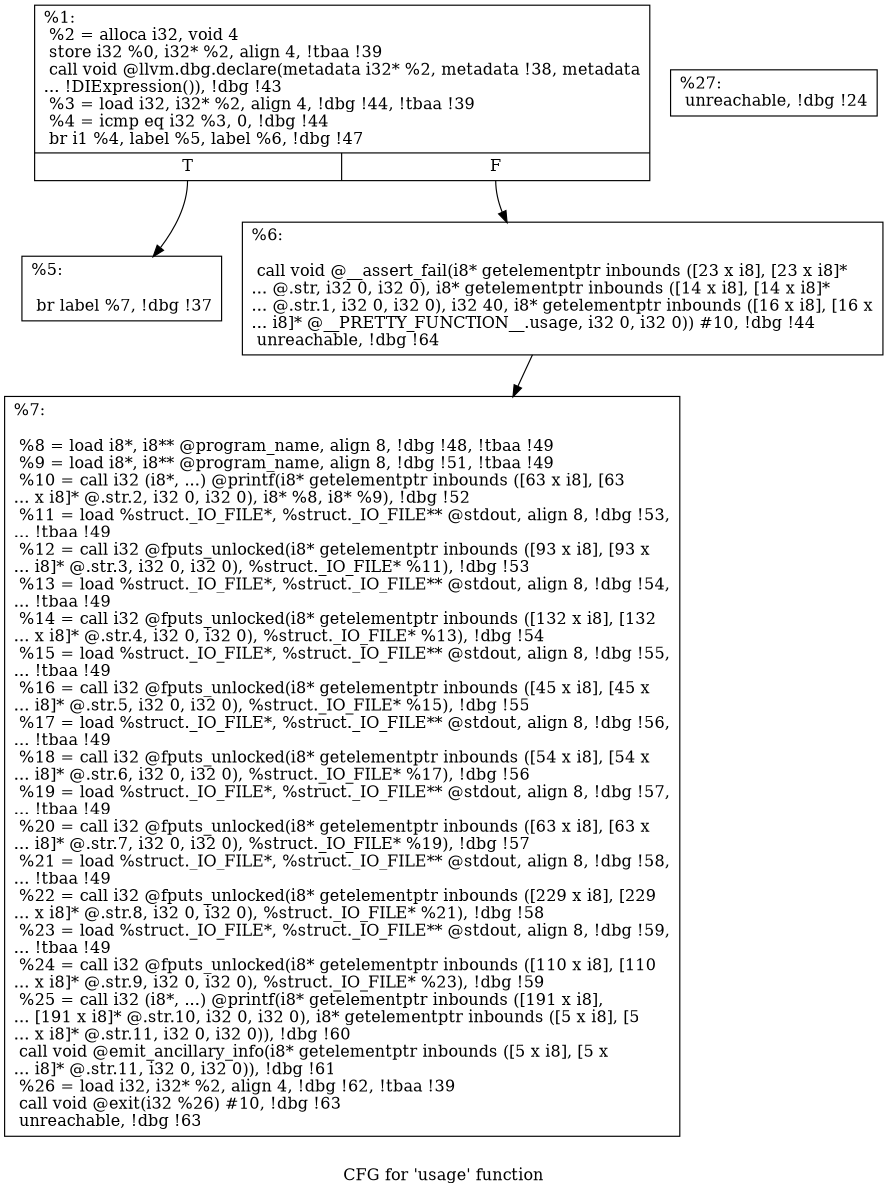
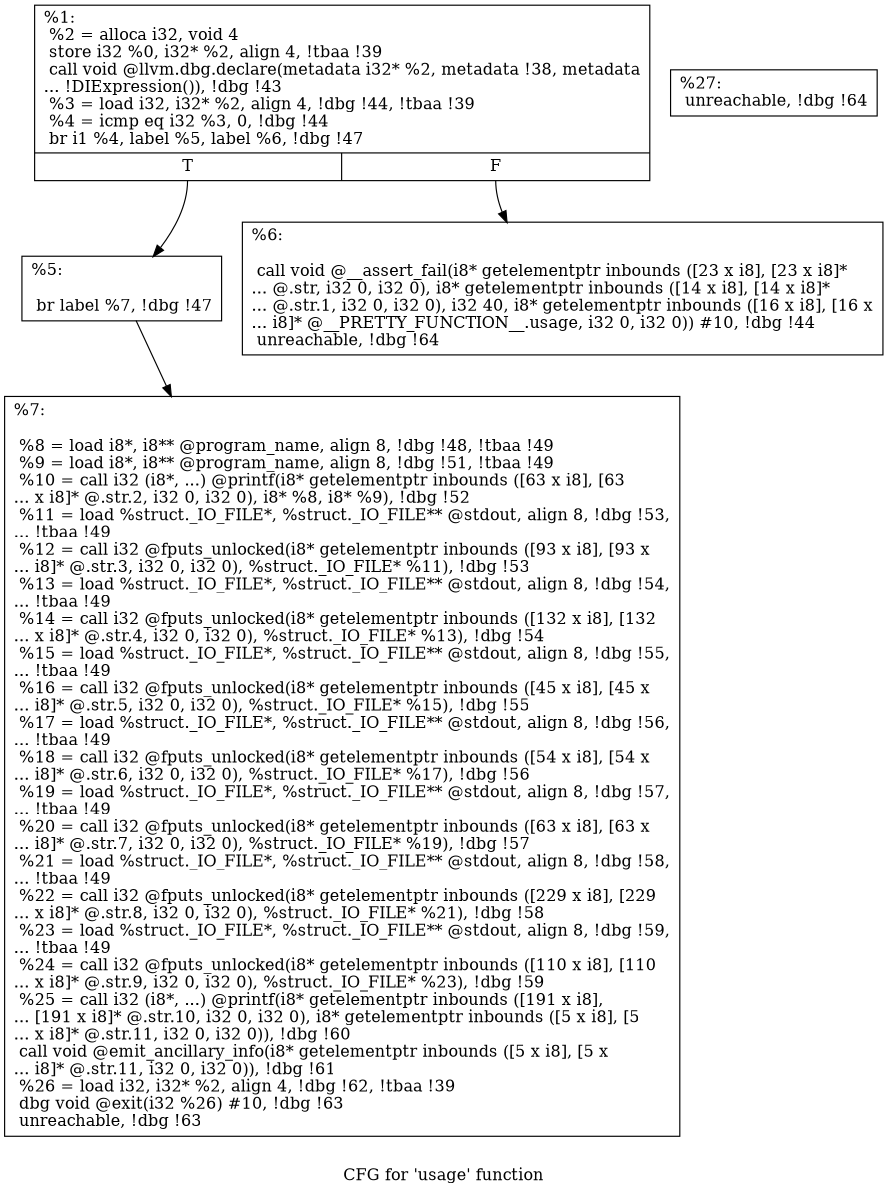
  digraph {
    label="CFG for 'usage' function"
    node [shape=record]
    n1 [label="{%1:\l  %2 = alloca i32, void 4\l  store i32 %0, i32* %2, align 4, !tbaa !39\l  call void @llvm.dbg.declare(metadata i32* %2, metadata !38, metadata\l... !DIExpression()), !dbg !43\l  %3 = load i32, i32* %2, align 4, !dbg !44, !tbaa !39\l  %4 = icmp eq i32 %3, 0, !dbg !44\l  br i1 %4, label %5, label %6, !dbg !47\l|{<s0>T|<s1>F}}"]
-   n2 [label="{%5:\l\l  br label %7, !dbg !37\l}"]
+   n2 [label="{%5:\l\l  br label %7, !dbg !47\l}"]
    n3 [label="{%6:\l\l  call void @__assert_fail(i8* getelementptr inbounds ([23 x i8], [23 x i8]*\l... @.str, i32 0, i32 0), i8* getelementptr inbounds ([14 x i8], [14 x i8]*\l... @.str.1, i32 0, i32 0), i32 40, i8* getelementptr inbounds ([16 x i8], [16 x\l... i8]* @__PRETTY_FUNCTION__.usage, i32 0, i32 0)) #10, !dbg !44\l  unreachable, !dbg !64\l}"]
-   n4 [label="{%7:\l\l  %8 = load i8*, i8** @program_name, align 8, !dbg !48, !tbaa !49\l  %9 = load i8*, i8** @program_name, align 8, !dbg !51, !tbaa !49\l  %10 = call i32 (i8*, ...) @printf(i8* getelementptr inbounds ([63 x i8], [63\l... x i8]* @.str.2, i32 0, i32 0), i8* %8, i8* %9), !dbg !52\l  %11 = load %struct._IO_FILE*, %struct._IO_FILE** @stdout, align 8, !dbg !53,\l... !tbaa !49\l  %12 = call i32 @fputs_unlocked(i8* getelementptr inbounds ([93 x i8], [93 x\l... i8]* @.str.3, i32 0, i32 0), %struct._IO_FILE* %11), !dbg !53\l  %13 = load %struct._IO_FILE*, %struct._IO_FILE** @stdout, align 8, !dbg !54,\l... !tbaa !49\l  %14 = call i32 @fputs_unlocked(i8* getelementptr inbounds ([132 x i8], [132\l... x i8]* @.str.4, i32 0, i32 0), %struct._IO_FILE* %13), !dbg !54\l  %15 = load %struct._IO_FILE*, %struct._IO_FILE** @stdout, align 8, !dbg !55,\l... !tbaa !49\l  %16 = call i32 @fputs_unlocked(i8* getelementptr inbounds ([45 x i8], [45 x\l... i8]* @.str.5, i32 0, i32 0), %struct._IO_FILE* %15), !dbg !55\l  %17 = load %struct._IO_FILE*, %struct._IO_FILE** @stdout, align 8, !dbg !56,\l... !tbaa !49\l  %18 = call i32 @fputs_unlocked(i8* getelementptr inbounds ([54 x i8], [54 x\l... i8]* @.str.6, i32 0, i32 0), %struct._IO_FILE* %17), !dbg !56\l  %19 = load %struct._IO_FILE*, %struct._IO_FILE** @stdout, align 8, !dbg !57,\l... !tbaa !49\l  %20 = call i32 @fputs_unlocked(i8* getelementptr inbounds ([63 x i8], [63 x\l... i8]* @.str.7, i32 0, i32 0), %struct._IO_FILE* %19), !dbg !57\l  %21 = load %struct._IO_FILE*, %struct._IO_FILE** @stdout, align 8, !dbg !58,\l... !tbaa !49\l  %22 = call i32 @fputs_unlocked(i8* getelementptr inbounds ([229 x i8], [229\l... x i8]* @.str.8, i32 0, i32 0), %struct._IO_FILE* %21), !dbg !58\l  %23 = load %struct._IO_FILE*, %struct._IO_FILE** @stdout, align 8, !dbg !59,\l... !tbaa !49\l  %24 = call i32 @fputs_unlocked(i8* getelementptr inbounds ([110 x i8], [110\l... x i8]* @.str.9, i32 0, i32 0), %struct._IO_FILE* %23), !dbg !59\l  %25 = call i32 (i8*, ...) @printf(i8* getelementptr inbounds ([191 x i8],\l... [191 x i8]* @.str.10, i32 0, i32 0), i8* getelementptr inbounds ([5 x i8], [5\l... x i8]* @.str.11, i32 0, i32 0)), !dbg !60\l  call void @emit_ancillary_info(i8* getelementptr inbounds ([5 x i8], [5 x\l... i8]* @.str.11, i32 0, i32 0)), !dbg !61\l  %26 = load i32, i32* %2, align 4, !dbg !62, !tbaa !39\l  call void @exit(i32 %26) #10, !dbg !63\l  unreachable, !dbg !63\l}"]
-   n5 [label="{%27:                                                  \l  unreachable, !dbg !24\l}"]
+   n4 [label="{%7:\l\l  %8 = load i8*, i8** @program_name, align 8, !dbg !48, !tbaa !49\l  %9 = load i8*, i8** @program_name, align 8, !dbg !51, !tbaa !49\l  %10 = call i32 (i8*, ...) @printf(i8* getelementptr inbounds ([63 x i8], [63\l... x i8]* @.str.2, i32 0, i32 0), i8* %8, i8* %9), !dbg !52\l  %11 = load %struct._IO_FILE*, %struct._IO_FILE** @stdout, align 8, !dbg !53,\l... !tbaa !49\l  %12 = call i32 @fputs_unlocked(i8* getelementptr inbounds ([93 x i8], [93 x\l... i8]* @.str.3, i32 0, i32 0), %struct._IO_FILE* %11), !dbg !53\l  %13 = load %struct._IO_FILE*, %struct._IO_FILE** @stdout, align 8, !dbg !54,\l... !tbaa !49\l  %14 = call i32 @fputs_unlocked(i8* getelementptr inbounds ([132 x i8], [132\l... x i8]* @.str.4, i32 0, i32 0), %struct._IO_FILE* %13), !dbg !54\l  %15 = load %struct._IO_FILE*, %struct._IO_FILE** @stdout, align 8, !dbg !55,\l... !tbaa !49\l  %16 = call i32 @fputs_unlocked(i8* getelementptr inbounds ([45 x i8], [45 x\l... i8]* @.str.5, i32 0, i32 0), %struct._IO_FILE* %15), !dbg !55\l  %17 = load %struct._IO_FILE*, %struct._IO_FILE** @stdout, align 8, !dbg !56,\l... !tbaa !49\l  %18 = call i32 @fputs_unlocked(i8* getelementptr inbounds ([54 x i8], [54 x\l... i8]* @.str.6, i32 0, i32 0), %struct._IO_FILE* %17), !dbg !56\l  %19 = load %struct._IO_FILE*, %struct._IO_FILE** @stdout, align 8, !dbg !57,\l... !tbaa !49\l  %20 = call i32 @fputs_unlocked(i8* getelementptr inbounds ([63 x i8], [63 x\l... i8]* @.str.7, i32 0, i32 0), %struct._IO_FILE* %19), !dbg !57\l  %21 = load %struct._IO_FILE*, %struct._IO_FILE** @stdout, align 8, !dbg !58,\l... !tbaa !49\l  %22 = call i32 @fputs_unlocked(i8* getelementptr inbounds ([229 x i8], [229\l... x i8]* @.str.8, i32 0, i32 0), %struct._IO_FILE* %21), !dbg !58\l  %23 = load %struct._IO_FILE*, %struct._IO_FILE** @stdout, align 8, !dbg !59,\l... !tbaa !49\l  %24 = call i32 @fputs_unlocked(i8* getelementptr inbounds ([110 x i8], [110\l... x i8]* @.str.9, i32 0, i32 0), %struct._IO_FILE* %23), !dbg !59\l  %25 = call i32 (i8*, ...) @printf(i8* getelementptr inbounds ([191 x i8],\l... [191 x i8]* @.str.10, i32 0, i32 0), i8* getelementptr inbounds ([5 x i8], [5\l... x i8]* @.str.11, i32 0, i32 0)), !dbg !60\l  call void @emit_ancillary_info(i8* getelementptr inbounds ([5 x i8], [5 x\l... i8]* @.str.11, i32 0, i32 0)), !dbg !61\l  %26 = load i32, i32* %2, align 4, !dbg !62, !tbaa !39\l  dbg void @exit(i32 %26) #10, !dbg !63\l  unreachable, !dbg !63\l}"]
+   n5 [label="{%27:                                                  \l  unreachable, !dbg !64\l}"]
    n1 -> n2 [tailport=s0]
    n1 -> n3 [tailport=s1]
-   n3 -> n4
+   n2 -> n4
  }
